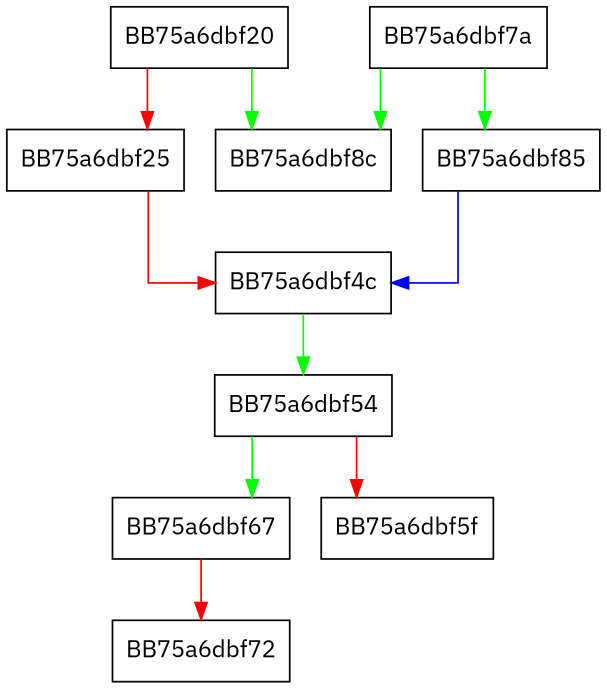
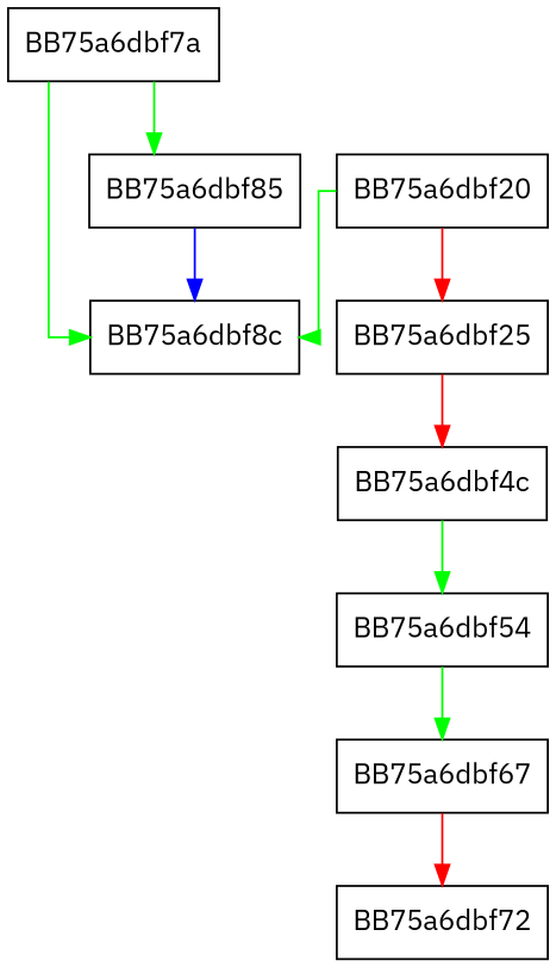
  digraph {
    fontname="IBM Plex Sans"
    splines=ortho
    node [fontname="IBM Plex Sans" shape=box]
    edge [color=green fontname="IBM Plex Sans"]
    BB75a6dbf20
    BB75a6dbf8c
    BB75a6dbf25
    BB75a6dbf4c
    BB75a6dbf54
    BB75a6dbf67
-   BB75a6dbf5f
    BB75a6dbf72
    BB75a6dbf7a
    BB75a6dbf85
    BB75a6dbf20 -> BB75a6dbf8c
    BB75a6dbf20 -> BB75a6dbf25 [color=red]
    BB75a6dbf25 -> BB75a6dbf4c [color=red]
    BB75a6dbf4c -> BB75a6dbf54
    BB75a6dbf54 -> BB75a6dbf67
-   BB75a6dbf54 -> BB75a6dbf5f [color=red]
    BB75a6dbf67 -> BB75a6dbf72 [color=red]
    BB75a6dbf7a -> BB75a6dbf8c
    BB75a6dbf7a -> BB75a6dbf85
-   BB75a6dbf85 -> BB75a6dbf4c [color=blue]
+   BB75a6dbf85 -> BB75a6dbf8c [color=blue]
  }
